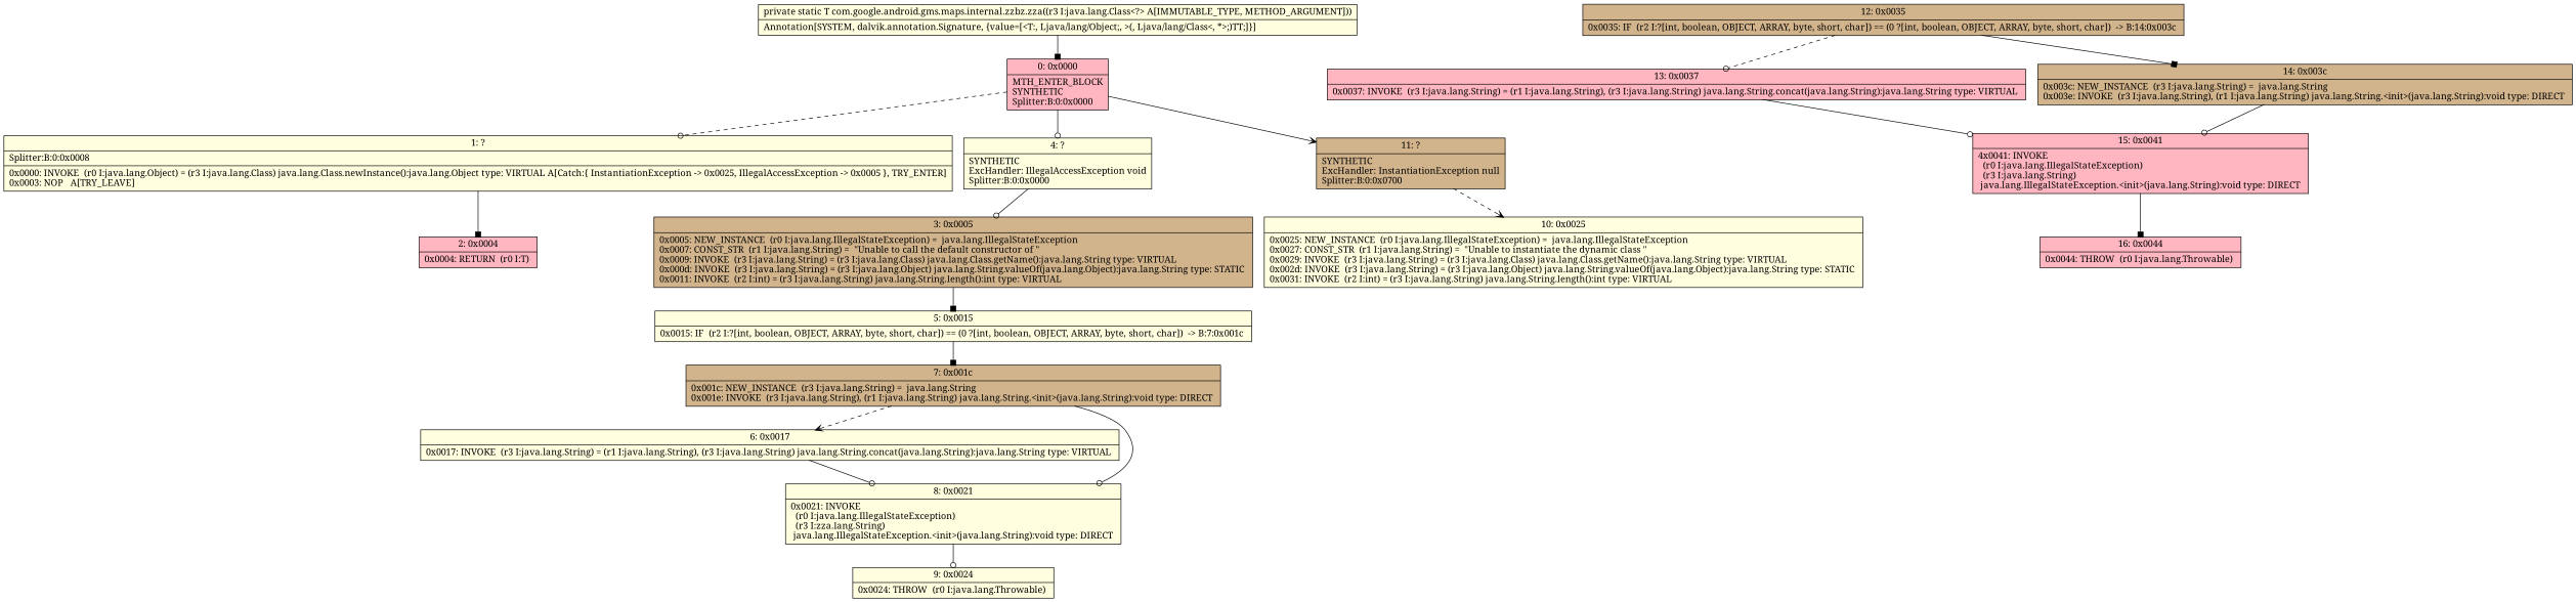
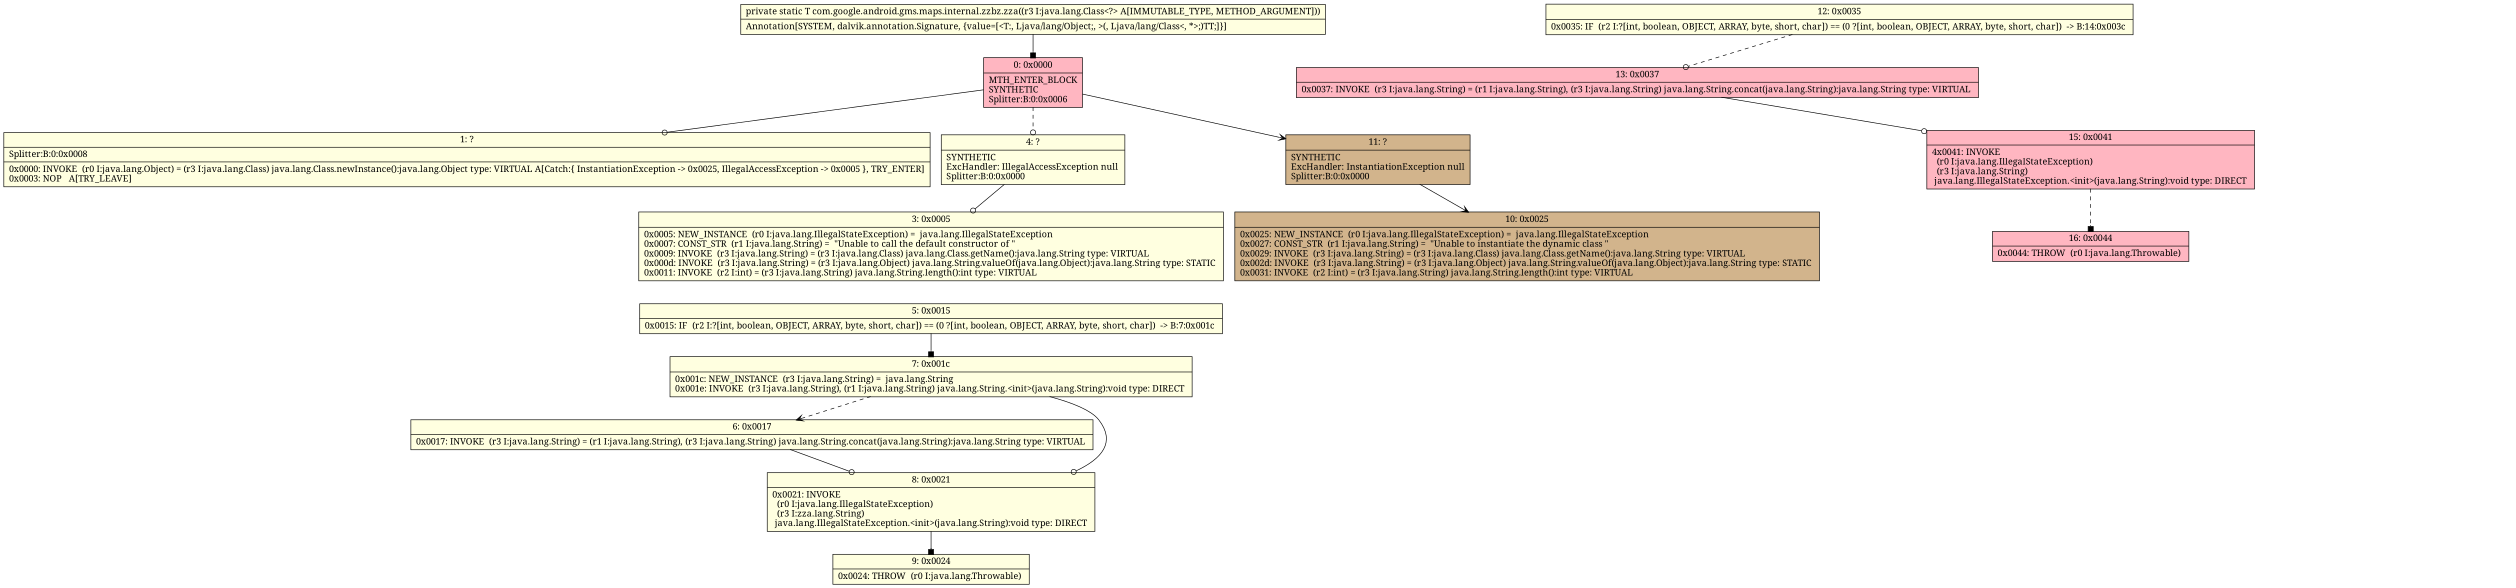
  digraph {
    fontname="Noto Serif"
    node [fillcolor=lightyellow fontname="Noto Serif" shape=record style=filled]
    edge [arrowhead=odot fontname="Noto Serif"]
-   n1 [fillcolor=lightpink label="{0\:\ 0x0000|MTH_ENTER_BLOCK\lSYNTHETIC\lSplitter:B:0:0x0000\l}"]
+   n1 [fillcolor=lightpink label="{0\:\ 0x0000|MTH_ENTER_BLOCK\lSYNTHETIC\lSplitter:B:0:0x0006\l}"]
    n2 [label="{1\:\ ?|Splitter:B:0:0x0008\l|0x0000: INVOKE  (r0 I:java.lang.Object) = (r3 I:java.lang.Class) java.lang.Class.newInstance():java.lang.Object type: VIRTUAL A[Catch:\{ InstantiationException \-\> 0x0025, IllegalAccessException \-\> 0x0005 \}, TRY_ENTER]\l0x0003: NOP   A[TRY_LEAVE]\l}"]
-   n3 [label="{4\:\ ?|SYNTHETIC\lExcHandler: IllegalAccessException void\lSplitter:B:0:0x0000\l}"]
-   n4 [fillcolor=tan label="{11\:\ ?|SYNTHETIC\lExcHandler: InstantiationException null\lSplitter:B:0:0x0700\l}"]
-   n5 [fillcolor=lightpink label="{2\:\ 0x0004|0x0004: RETURN  (r0 I:T) \l}"]
-   n6 [fillcolor=tan label="{3\:\ 0x0005|0x0005: NEW_INSTANCE  (r0 I:java.lang.IllegalStateException) =  java.lang.IllegalStateException \l0x0007: CONST_STR  (r1 I:java.lang.String) =  \"Unable to call the default constructor of \" \l0x0009: INVOKE  (r3 I:java.lang.String) = (r3 I:java.lang.Class) java.lang.Class.getName():java.lang.String type: VIRTUAL \l0x000d: INVOKE  (r3 I:java.lang.String) = (r3 I:java.lang.Object) java.lang.String.valueOf(java.lang.Object):java.lang.String type: STATIC \l0x0011: INVOKE  (r2 I:int) = (r3 I:java.lang.String) java.lang.String.length():int type: VIRTUAL \l}"]
-   n7 [label="{10\:\ 0x0025|0x0025: NEW_INSTANCE  (r0 I:java.lang.IllegalStateException) =  java.lang.IllegalStateException \l0x0027: CONST_STR  (r1 I:java.lang.String) =  \"Unable to instantiate the dynamic class \" \l0x0029: INVOKE  (r3 I:java.lang.String) = (r3 I:java.lang.Class) java.lang.Class.getName():java.lang.String type: VIRTUAL \l0x002d: INVOKE  (r3 I:java.lang.String) = (r3 I:java.lang.Object) java.lang.String.valueOf(java.lang.Object):java.lang.String type: STATIC \l0x0031: INVOKE  (r2 I:int) = (r3 I:java.lang.String) java.lang.String.length():int type: VIRTUAL \l}"]
+   n3 [label="{4\:\ ?|SYNTHETIC\lExcHandler: IllegalAccessException null\lSplitter:B:0:0x0000\l}"]
+   n4 [fillcolor=tan label="{11\:\ ?|SYNTHETIC\lExcHandler: InstantiationException null\lSplitter:B:0:0x0000\l}"]
+   n6 [label="{3\:\ 0x0005|0x0005: NEW_INSTANCE  (r0 I:java.lang.IllegalStateException) =  java.lang.IllegalStateException \l0x0007: CONST_STR  (r1 I:java.lang.String) =  \"Unable to call the default constructor of \" \l0x0009: INVOKE  (r3 I:java.lang.String) = (r3 I:java.lang.Class) java.lang.Class.getName():java.lang.String type: VIRTUAL \l0x000d: INVOKE  (r3 I:java.lang.String) = (r3 I:java.lang.Object) java.lang.String.valueOf(java.lang.Object):java.lang.String type: STATIC \l0x0011: INVOKE  (r2 I:int) = (r3 I:java.lang.String) java.lang.String.length():int type: VIRTUAL \l}"]
+   n7 [fillcolor=tan label="{10\:\ 0x0025|0x0025: NEW_INSTANCE  (r0 I:java.lang.IllegalStateException) =  java.lang.IllegalStateException \l0x0027: CONST_STR  (r1 I:java.lang.String) =  \"Unable to instantiate the dynamic class \" \l0x0029: INVOKE  (r3 I:java.lang.String) = (r3 I:java.lang.Class) java.lang.Class.getName():java.lang.String type: VIRTUAL \l0x002d: INVOKE  (r3 I:java.lang.String) = (r3 I:java.lang.Object) java.lang.String.valueOf(java.lang.Object):java.lang.String type: STATIC \l0x0031: INVOKE  (r2 I:int) = (r3 I:java.lang.String) java.lang.String.length():int type: VIRTUAL \l}"]
    n8 [label="{5\:\ 0x0015|0x0015: IF  (r2 I:?[int, boolean, OBJECT, ARRAY, byte, short, char]) == (0 ?[int, boolean, OBJECT, ARRAY, byte, short, char])  \-\> B:7:0x001c \l}"]
-   n9 [fillcolor=tan label="{7\:\ 0x001c|0x001c: NEW_INSTANCE  (r3 I:java.lang.String) =  java.lang.String \l0x001e: INVOKE  (r3 I:java.lang.String), (r1 I:java.lang.String) java.lang.String.\<init\>(java.lang.String):void type: DIRECT \l}"]
+   n9 [label="{7\:\ 0x001c|0x001c: NEW_INSTANCE  (r3 I:java.lang.String) =  java.lang.String \l0x001e: INVOKE  (r3 I:java.lang.String), (r1 I:java.lang.String) java.lang.String.\<init\>(java.lang.String):void type: DIRECT \l}"]
    n10 [label="{6\:\ 0x0017|0x0017: INVOKE  (r3 I:java.lang.String) = (r1 I:java.lang.String), (r3 I:java.lang.String) java.lang.String.concat(java.lang.String):java.lang.String type: VIRTUAL \l}"]
    n11 [label="{8\:\ 0x0021|0x0021: INVOKE  \l  (r0 I:java.lang.IllegalStateException)\l  (r3 I:zza.lang.String)\l java.lang.IllegalStateException.\<init\>(java.lang.String):void type: DIRECT \l}"]
    n12 [label="{9\:\ 0x0024|0x0024: THROW  (r0 I:java.lang.Throwable) \l}"]
-   n13 [fillcolor=tan label="{12\:\ 0x0035|0x0035: IF  (r2 I:?[int, boolean, OBJECT, ARRAY, byte, short, char]) == (0 ?[int, boolean, OBJECT, ARRAY, byte, short, char])  \-\> B:14:0x003c \l}"]
+   n13 [label="{12\:\ 0x0035|0x0035: IF  (r2 I:?[int, boolean, OBJECT, ARRAY, byte, short, char]) == (0 ?[int, boolean, OBJECT, ARRAY, byte, short, char])  \-\> B:14:0x003c \l}"]
    n14 [fillcolor=lightpink label="{13\:\ 0x0037|0x0037: INVOKE  (r3 I:java.lang.String) = (r1 I:java.lang.String), (r3 I:java.lang.String) java.lang.String.concat(java.lang.String):java.lang.String type: VIRTUAL \l}"]
-   n15 [fillcolor=tan label="{14\:\ 0x003c|0x003c: NEW_INSTANCE  (r3 I:java.lang.String) =  java.lang.String \l0x003e: INVOKE  (r3 I:java.lang.String), (r1 I:java.lang.String) java.lang.String.\<init\>(java.lang.String):void type: DIRECT \l}"]
    n16 [fillcolor=lightpink label="{15\:\ 0x0041|4x0041: INVOKE  \l  (r0 I:java.lang.IllegalStateException)\l  (r3 I:java.lang.String)\l java.lang.IllegalStateException.\<init\>(java.lang.String):void type: DIRECT \l}"]
    n17 [fillcolor=lightpink label="{16\:\ 0x0044|0x0044: THROW  (r0 I:java.lang.Throwable) \l}"]
    n18 [label="{private static T com.google.android.gms.maps.internal.zzbz.zza((r3 I:java.lang.Class\<?\> A[IMMUTABLE_TYPE, METHOD_ARGUMENT]))  | Annotation[SYSTEM, dalvik.annotation.Signature, \{value=[\<T:, Ljava\/lang\/Object;, \>(, Ljava\/lang\/Class\<, *\>;)TT;]\}]\l}"]
-   n1 -> n2 [style=dashed]
-   n1 -> n3
+   n1 -> n2
+   n1 -> n3 [style=dashed]
    n1 -> n4 [arrowhead=vee]
-   n2 -> n5 [arrowhead=box]
    n3 -> n6
-   n4 -> n7 [arrowhead=vee style=dashed]
-   n6 -> n8 [arrowhead=box]
+   n4 -> n7 [arrowhead=vee]
    n8 -> n9 [arrowhead=box]
    n9 -> n10 [arrowhead=vee style=dashed]
    n9 -> n11
    n10 -> n11
-   n11 -> n12
+   n11 -> n12 [arrowhead=box]
    n13 -> n14 [style=dashed]
-   n13 -> n15 [arrowhead=box]
    n14 -> n16
-   n15 -> n16
-   n16 -> n17 [arrowhead=box]
+   n16 -> n17 [arrowhead=box style=dashed]
    n18 -> n1 [arrowhead=box]
  }
